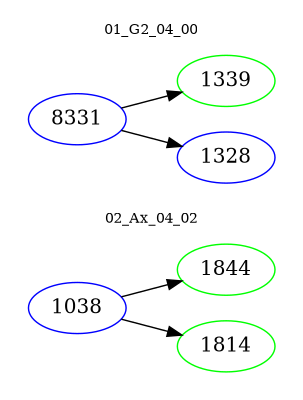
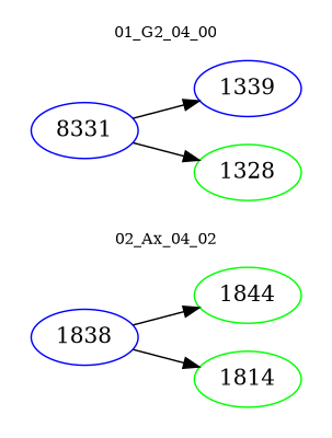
  digraph {
    rankdir=LR
    node [color=blue]
    edge [color=black]
-   n1 [label=1038]
+   n1 [label=1838]
    n2 [color=green label=1814]
    n3 [color=green label=1844]
    n4 [label=8331]
-   n5 [label=1328]
-   n6 [color=green label=1339]
+   n5 [color=green label=1328]
+   n6 [label=1339]
    subgraph cluster_1 {
      color=white
      fontsize=10
      label="02_Ax_04_02"
      n1
      n2
      n3
    }
    subgraph cluster_2 {
      color=white
      fontsize=10
      label="01_G2_04_00"
      n4
      n5
      n6
    }
    n1 -> n2
    n1 -> n3
    n4 -> n5
    n4 -> n6
  }
